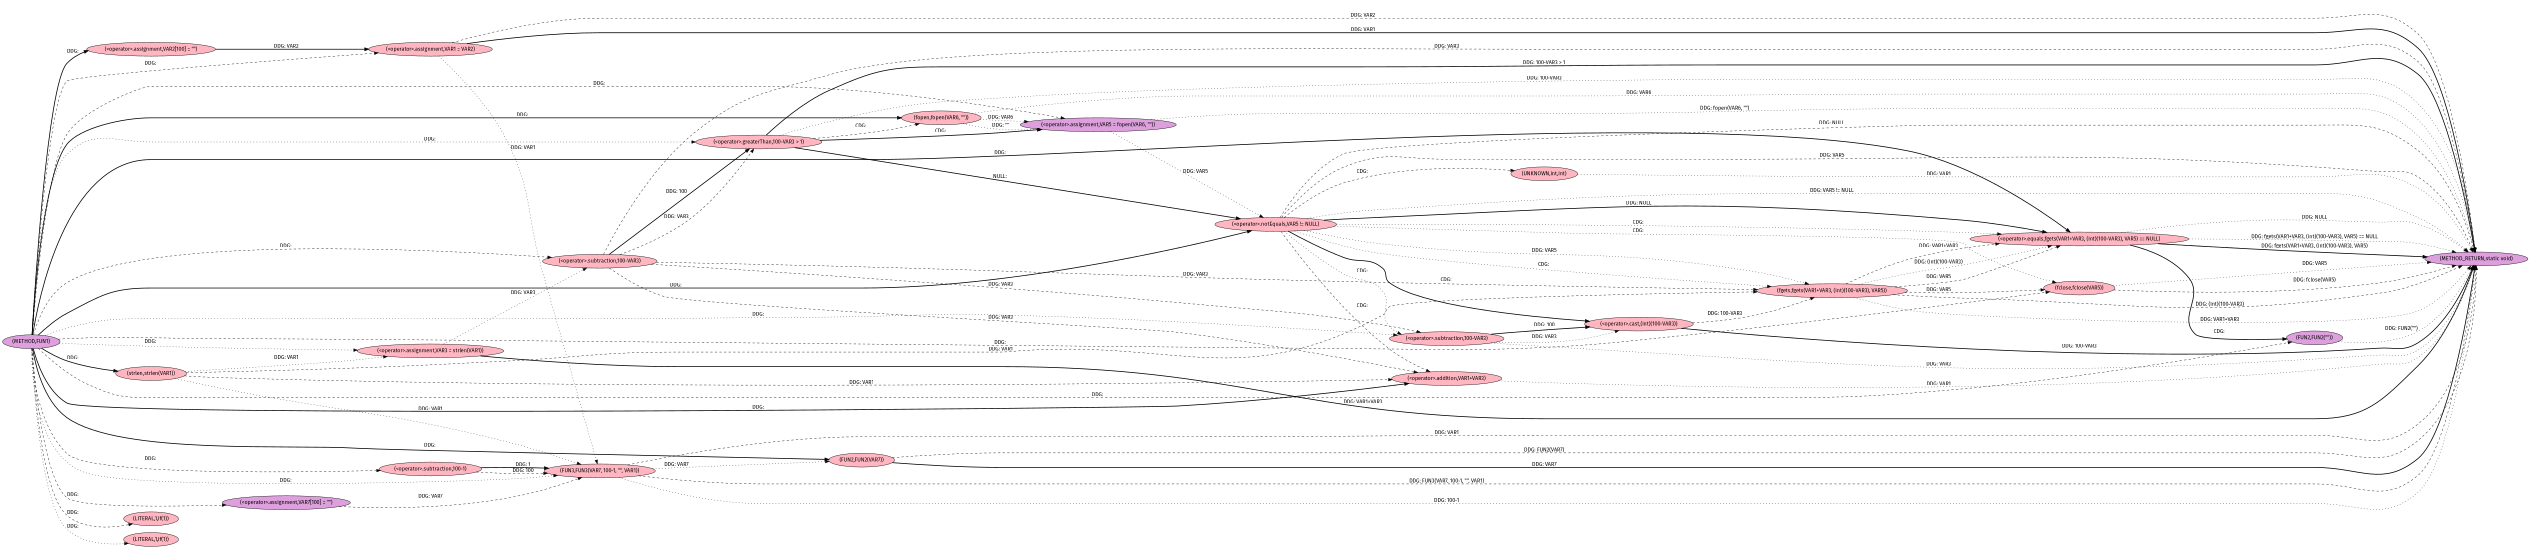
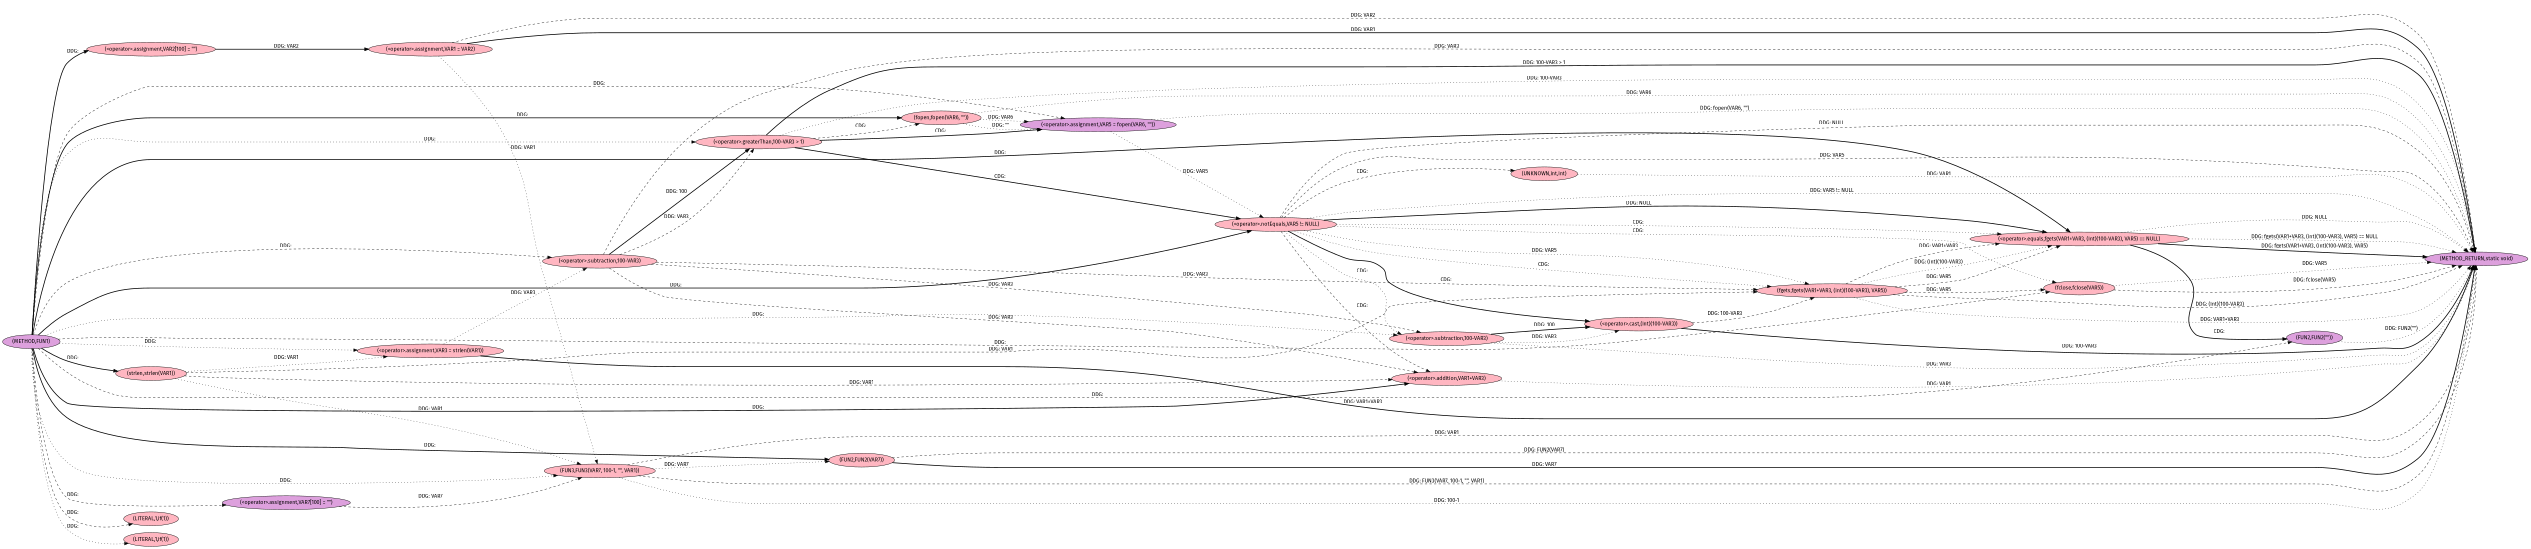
  digraph {
    fontname="Fira Sans"
    rankdir=LR
    node [fillcolor=lightpink fontname="Fira Sans" style=filled]
    edge [fontname="Fira Sans" style=dotted]
    n1 [fillcolor=plum label="(METHOD,FUN1)"]
    n2 [label="(<operator>.assignment,VAR2[100] = \"\")"]
    n3 [label="(<operator>.assignment,VAR1 = VAR2)"]
    n4 [label="(LITERAL,1,if(1))"]
    n5 [label="(<operator>.assignment,VAR3 = strlen(VAR1))"]
    n6 [label="(strlen,strlen(VAR1))"]
    n7 [label="(<operator>.greaterThan,100-VAR3 > 1)"]
    n8 [label="(<operator>.subtraction,100-VAR3)"]
    n9 [fillcolor=plum label="(<operator>.assignment,VAR5 = fopen(VAR6, \"\"))"]
    n10 [label="(fopen,fopen(VAR6, \"\"))"]
    n11 [label="(<operator>.notEquals,VAR5 != NULL)"]
    n12 [label="(<operator>.equals,fgets(VAR1+VAR3, (int)(100-VAR3), VAR5) == NULL)"]
    n13 [label="(<operator>.addition,VAR1+VAR3)"]
    n14 [label="(<operator>.subtraction,100-VAR3)"]
    n15 [fillcolor=plum label="(FUN2,FUN2(\"\"))"]
    n16 [label="(fclose,fclose(VAR5))"]
    n17 [label="(LITERAL,1,if(1))"]
    n18 [fillcolor=plum label="(<operator>.assignment,VAR7[100] = \"\")"]
    n19 [label="(FUN3,FUN3(VAR7, 100-1, \"\", VAR1))"]
-   n20 [label="(<operator>.subtraction,100-1)"]
    n21 [label="(FUN2,FUN2(VAR7))"]
    n22 [fillcolor=plum label="(METHOD_RETURN,static void)"]
    n23 [label="(fgets,fgets(VAR1+VAR3, (int)(100-VAR3), VAR5))"]
    n24 [label="(<operator>.cast,(int)(100-VAR3))"]
    n25 [label="(UNKNOWN,int,int)"]
    n1 -> n2 [label="DDG: " style=bold]
-   n1 -> n3 [label="DDG: " style=dashed]
    n1 -> n4 [label="DDG: " style=dashed]
    n1 -> n5 [label="DDG: "]
    n1 -> n6 [label="DDG: " style=bold]
    n1 -> n7 [label="DDG: "]
    n1 -> n8 [label="DDG: " style=dashed]
    n1 -> n9 [label="DDG: " style=dashed]
    n1 -> n10 [label="DDG: " style=bold]
    n1 -> n11 [label="DDG: " style=bold]
    n1 -> n12 [label="DDG: " style=bold]
    n1 -> n13 [label="DDG: " style=bold]
    n1 -> n14 [label="DDG: "]
    n1 -> n15 [label="DDG: " style=dashed]
    n1 -> n16 [label="DDG: " style=dashed]
    n1 -> n17 [label="DDG: "]
    n1 -> n18 [label="DDG: " style=dashed]
    n1 -> n19 [label="DDG: "]
-   n1 -> n20 [label="DDG: " style=dashed]
    n1 -> n21 [label="DDG: " style=bold]
    n2 -> n3 [label="DDG: VAR2" style=bold]
    n3 -> n19 [label="DDG: VAR1"]
    n3 -> n22 [label="DDG: VAR1" style=bold]
    n3 -> n22 [label="DDG: VAR2" style=dashed]
    n5 -> n8 [label="DDG: VAR3"]
    n5 -> n22 [label="DDG: VAR1+VAR3" style=bold]
    n6 -> n5 [label="DDG: VAR1"]
    n6 -> n13 [label="DDG: VAR1" style=dashed]
    n6 -> n19 [label="DDG: VAR1"]
    n6 -> n23 [label="DDG: VAR1" style=dashed]
    n7 -> n9 [label="CDG: " style=bold]
    n7 -> n10 [label="CDG: " style=dashed]
-   n7 -> n11 [label="NULL: " style=bold]
+   n7 -> n11 [label="CDG: " style=bold]
    n7 -> n22 [label="DDG: 100-VAR3 > 1" style=bold]
    n7 -> n22 [label="DDG: 100-VAR3"]
    n8 -> n7 [label="DDG: 100" style=bold]
    n8 -> n7 [label="DDG: VAR3" style=dashed]
    n8 -> n13 [label="DDG: VAR3" style=dashed]
    n8 -> n14 [label="DDG: VAR3" style=dashed]
    n8 -> n22 [label="DDG: VAR3" style=dashed]
    n8 -> n23 [label="DDG: VAR3" style=dashed]
    n9 -> n11 [label="DDG: VAR5"]
    n9 -> n22 [label="DDG: fopen(VAR6, \"\")"]
    n10 -> n9 [label="DDG: VAR6"]
    n10 -> n9 [label="DDG: \"\""]
    n10 -> n22 [label="DDG: VAR6"]
    n11 -> n12 [label="DDG: NULL" style=bold]
    n11 -> n12 [label="CDG: "]
    n11 -> n13 [label="CDG: " style=dashed]
    n11 -> n14 [label="CDG: "]
    n11 -> n16 [label="CDG: "]
    n11 -> n22 [label="DDG: VAR5 != NULL"]
    n11 -> n22 [label="DDG: NULL" style=dashed]
    n11 -> n22 [label="DDG: VAR5" style=dashed]
    n11 -> n23 [label="DDG: VAR5"]
    n11 -> n23 [label="CDG: "]
    n11 -> n24 [label="CDG: " style=bold]
    n11 -> n25 [label="CDG: " style=dashed]
    n12 -> n15 [label="CDG: " style=bold]
    n12 -> n22 [label="DDG: NULL"]
    n12 -> n22 [label="DDG: fgets(VAR1+VAR3, (int)(100-VAR3), VAR5) == NULL"]
    n12 -> n22 [label="DDG: fgets(VAR1+VAR3, (int)(100-VAR3), VAR5)" style=bold]
    n13 -> n22 [label="DDG: VAR1"]
    n14 -> n22 [label="DDG: VAR3"]
    n14 -> n24 [label="DDG: 100" style=bold]
    n14 -> n24 [label="DDG: VAR3"]
    n15 -> n22 [label="DDG: FUN2(\"\")"]
    n16 -> n22 [label="DDG: VAR5"]
    n16 -> n22 [label="DDG: fclose(VAR5)" style=dashed]
    n18 -> n19 [label="DDG: VAR7" style=dashed]
    n19 -> n21 [label="DDG: VAR7"]
    n19 -> n22 [label="DDG: VAR1" style=dashed]
    n19 -> n22 [label="DDG: FUN3(VAR7, 100-1, \"\", VAR1)" style=dashed]
    n19 -> n22 [label="DDG: 100-1"]
-   n20 -> n19 [label="DDG: 100" style=dashed]
-   n20 -> n19 [label="DDG: 1" style=bold]
    n21 -> n22 [label="DDG: FUN2(VAR7)" style=dashed]
    n21 -> n22 [label="DDG: VAR7" style=bold]
    n23 -> n12 [label="DDG: VAR1+VAR3" style=dashed]
    n23 -> n12 [label="DDG: (int)(100-VAR3)"]
    n23 -> n12 [label="DDG: VAR5" style=dashed]
    n23 -> n16 [label="DDG: VAR5" style=dashed]
    n23 -> n22 [label="DDG: VAR1+VAR3"]
    n23 -> n22 [label="DDG: (int)(100-VAR3)" style=dashed]
    n24 -> n22 [label="DDG: 100-VAR3" style=bold]
    n24 -> n23 [label="DDG: 100-VAR3" style=dashed]
    n25 -> n22 [label="DDG: VAR1"]
  }
